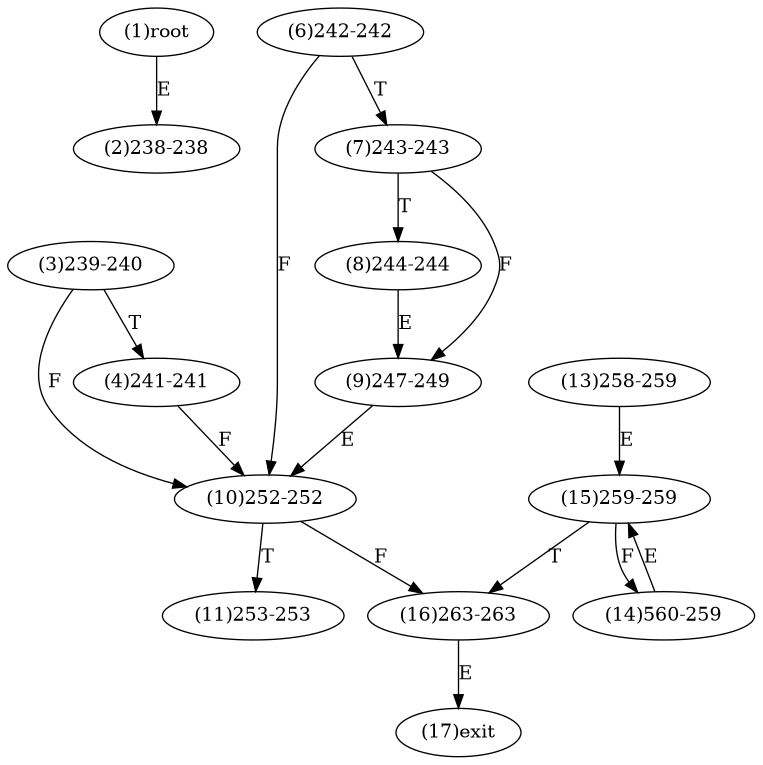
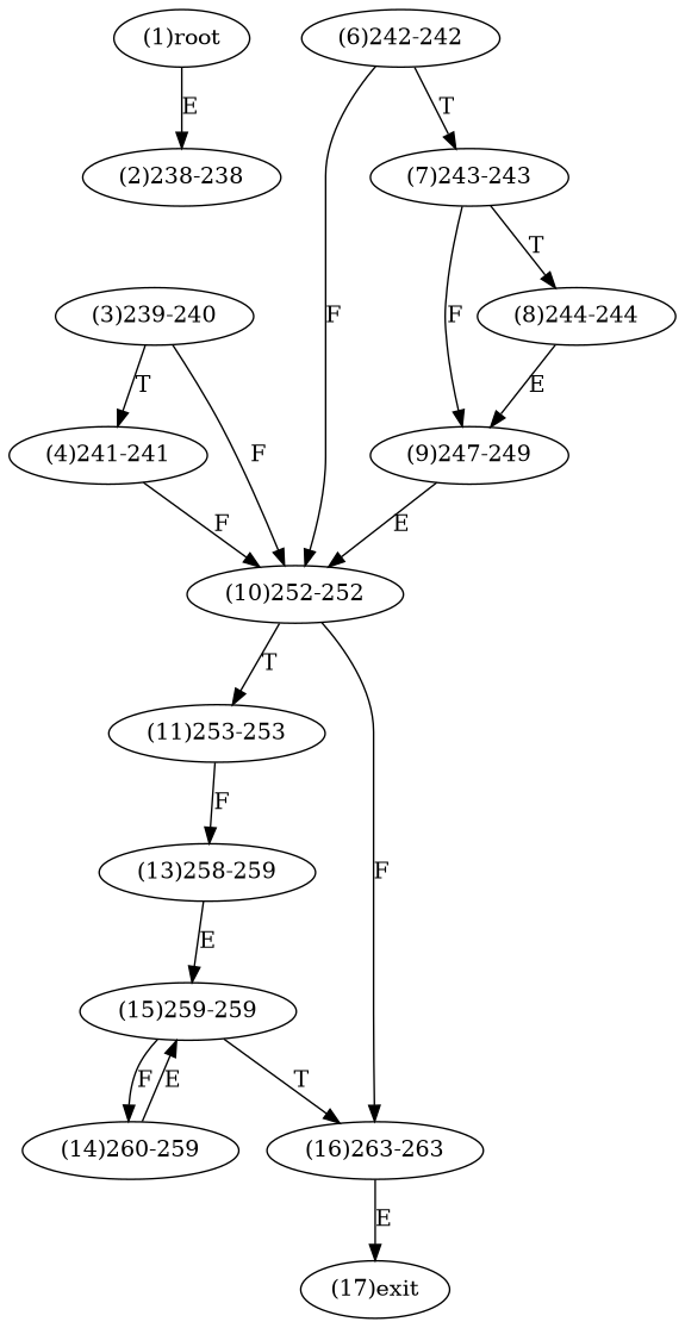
  digraph {
    n1 [label="(1)root"]
    n2 [label="(2)238-238"]
    n3 [label="(3)239-240"]
    n4 [label="(10)252-252"]
    n5 [label="(4)241-241"]
    n6 [label="(11)253-253"]
    n7 [label="(16)263-263"]
    n8 [label="(6)242-242"]
    n9 [label="(7)243-243"]
    n10 [label="(8)244-244"]
    n11 [label="(9)247-249"]
    n12 [label="(13)258-259"]
    n13 [label="(17)exit"]
    n14 [label="(15)259-259"]
-   n15 [label="(14)560-259"]
+   n15 [label="(14)260-259"]
    n1 -> n2 [label=E]
    n3 -> n4 [label=F]
    n3 -> n5 [label=T]
    n4 -> n6 [label=T]
    n4 -> n7 [label=F]
    n5 -> n4 [label=F]
+   n6 -> n12 [label=F]
    n7 -> n13 [label=E]
    n8 -> n4 [label=F]
    n8 -> n9 [label=T]
    n9 -> n10 [label=T]
    n9 -> n11 [label=F]
    n10 -> n11 [label=E]
    n11 -> n4 [label=E]
    n12 -> n14 [label=E]
    n14 -> n7 [label=T]
    n14 -> n15 [label=F]
    n15 -> n14 [label=E]
  }
